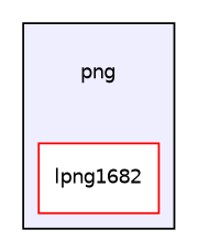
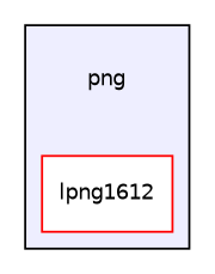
  digraph {
    compound=true
    rankdir=LR
    node [fontname=Helvetica fontsize=10]
    n1 [label=png shape=plaintext]
-   n2 [color=red fillcolor=white label=lpng1682 shape=box style=filled]
+   n2 [color=red fillcolor=white label=lpng1612 shape=box style=filled]
    subgraph cluster_1 {
      bgcolor="#eeeeff"
      pencolor=black
      n1
      n2
    }
  }
